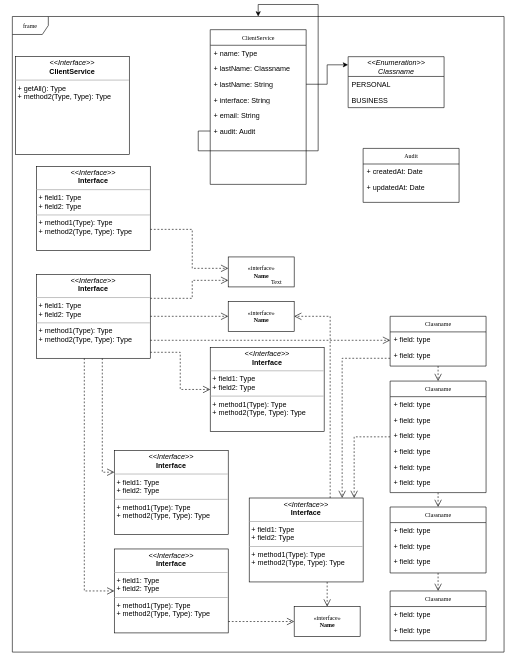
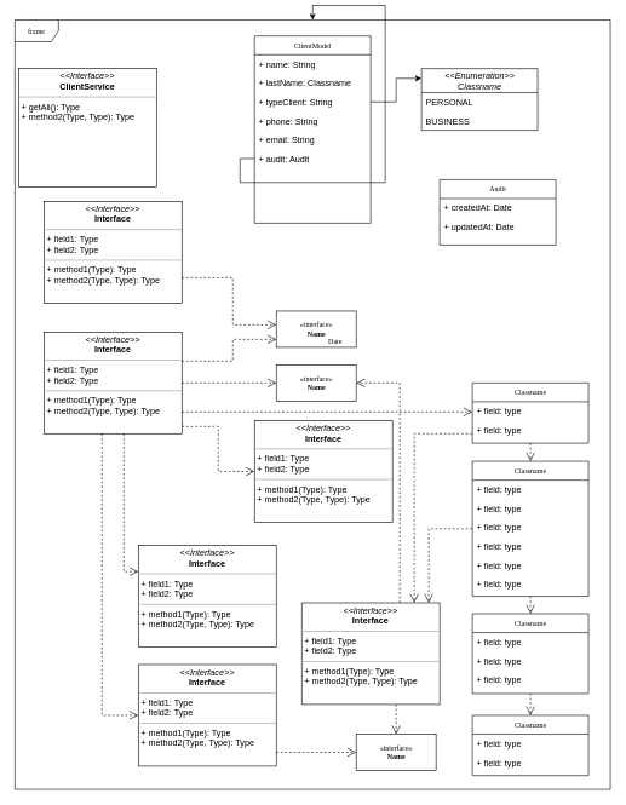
  <mxCell id="0" />
  <mxCell id="1" parent="0" />
  <mxCell id="2" value="frame" style="shape=umlFrame;whiteSpace=wrap;html=1;rounded=0;shadow=0;comic=0;labelBackgroundColor=none;strokeWidth=1;fontFamily=Verdana;fontSize=10;align=center;" parent="1" vertex="1"><mxGeometry x="20" y="20" width="820" height="1060" as="geometry" /></mxCell>
  <mxCell id="3" style="edgeStyle=orthogonalEdgeStyle;rounded=0;html=1;dashed=1;labelBackgroundColor=none;startFill=0;endArrow=open;endFill=0;endSize=10;fontFamily=Verdana;fontSize=10;" parent="1" source="5" target="38" edge="1"><mxGeometry relative="1" as="geometry"><Array as="points"><mxPoint x="590" y="721" /></Array></mxGeometry></mxCell>
  <mxCell id="4" style="edgeStyle=orthogonalEdgeStyle;rounded=0;html=1;dashed=1;labelBackgroundColor=none;startFill=0;endArrow=open;endFill=0;endSize=10;fontFamily=Verdana;fontSize=10;" parent="1" source="5" target="27" edge="1"><mxGeometry relative="1" as="geometry"><Array as="points" /></mxGeometry></mxCell>
  <mxCell id="5" value="Classname" style="swimlane;html=1;fontStyle=0;childLayout=stackLayout;horizontal=1;startSize=26;fillColor=none;horizontalStack=0;resizeParent=1;resizeLast=0;collapsible=1;marginBottom=0;swimlaneFillColor=#ffffff;rounded=0;shadow=0;comic=0;labelBackgroundColor=none;strokeWidth=1;fontFamily=Verdana;fontSize=10;align=center;" parent="1" vertex="1"><mxGeometry x="650" y="628" width="160" height="186" as="geometry" /></mxCell>
  <mxCell id="6" value="+ field: type" style="text;html=1;strokeColor=none;fillColor=none;align=left;verticalAlign=top;spacingLeft=4;spacingRight=4;whiteSpace=wrap;overflow=hidden;rotatable=0;points=[[0,0.5],[1,0.5]];portConstraint=eastwest;" parent="5" vertex="1"><mxGeometry y="26" width="160" height="26" as="geometry" /></mxCell>
  <mxCell id="7" value="+ field: type" style="text;html=1;strokeColor=none;fillColor=none;align=left;verticalAlign=top;spacingLeft=4;spacingRight=4;whiteSpace=wrap;overflow=hidden;rotatable=0;points=[[0,0.5],[1,0.5]];portConstraint=eastwest;" parent="5" vertex="1"><mxGeometry y="52" width="160" height="26" as="geometry" /></mxCell>
  <mxCell id="8" value="+ field: type" style="text;html=1;strokeColor=none;fillColor=none;align=left;verticalAlign=top;spacingLeft=4;spacingRight=4;whiteSpace=wrap;overflow=hidden;rotatable=0;points=[[0,0.5],[1,0.5]];portConstraint=eastwest;" parent="5" vertex="1"><mxGeometry y="78" width="160" height="26" as="geometry" /></mxCell>
  <mxCell id="9" value="+ field: type" style="text;html=1;strokeColor=none;fillColor=none;align=left;verticalAlign=top;spacingLeft=4;spacingRight=4;whiteSpace=wrap;overflow=hidden;rotatable=0;points=[[0,0.5],[1,0.5]];portConstraint=eastwest;" parent="5" vertex="1"><mxGeometry y="104" width="160" height="26" as="geometry" /></mxCell>
  <mxCell id="10" value="+ field: type" style="text;html=1;strokeColor=none;fillColor=none;align=left;verticalAlign=top;spacingLeft=4;spacingRight=4;whiteSpace=wrap;overflow=hidden;rotatable=0;points=[[0,0.5],[1,0.5]];portConstraint=eastwest;" parent="5" vertex="1"><mxGeometry y="130" width="160" height="26" as="geometry" /></mxCell>
  <mxCell id="11" value="+ field: type" style="text;html=1;strokeColor=none;fillColor=none;align=left;verticalAlign=top;spacingLeft=4;spacingRight=4;whiteSpace=wrap;overflow=hidden;rotatable=0;points=[[0,0.5],[1,0.5]];portConstraint=eastwest;" parent="5" vertex="1"><mxGeometry y="156" width="160" height="26" as="geometry" /></mxCell>
- <mxCell id="12" value="ClientService" style="swimlane;html=1;fontStyle=0;childLayout=stackLayout;horizontal=1;startSize=26;fillColor=none;horizontalStack=0;resizeParent=1;resizeLast=0;collapsible=1;marginBottom=0;swimlaneFillColor=#ffffff;rounded=0;shadow=0;comic=0;labelBackgroundColor=none;strokeWidth=1;fontFamily=Verdana;fontSize=10;align=center;" parent="1" vertex="1"><mxGeometry x="350" y="42" width="160" height="258" as="geometry" /></mxCell>
- <mxCell id="13" value="+ name: Type" style="text;html=1;strokeColor=none;fillColor=none;align=left;verticalAlign=top;spacingLeft=4;spacingRight=4;whiteSpace=wrap;overflow=hidden;rotatable=0;points=[[0,0.5],[1,0.5]];portConstraint=eastwest;" parent="12" vertex="1"><mxGeometry y="26" width="160" height="26" as="geometry" /></mxCell>
+ <mxCell id="12" value="ClientModel" style="swimlane;html=1;fontStyle=0;childLayout=stackLayout;horizontal=1;startSize=26;fillColor=none;horizontalStack=0;resizeParent=1;resizeLast=0;collapsible=1;marginBottom=0;swimlaneFillColor=#ffffff;rounded=0;shadow=0;comic=0;labelBackgroundColor=none;strokeWidth=1;fontFamily=Verdana;fontSize=10;align=center;" parent="1" vertex="1"><mxGeometry x="350" y="42" width="160" height="258" as="geometry" /></mxCell>
+ <mxCell id="13" value="+ name: String" style="text;html=1;strokeColor=none;fillColor=none;align=left;verticalAlign=top;spacingLeft=4;spacingRight=4;whiteSpace=wrap;overflow=hidden;rotatable=0;points=[[0,0.5],[1,0.5]];portConstraint=eastwest;" parent="12" vertex="1"><mxGeometry y="26" width="160" height="26" as="geometry" /></mxCell>
  <mxCell id="14" value="+ lastName: Classname" style="text;html=1;strokeColor=none;fillColor=none;align=left;verticalAlign=top;spacingLeft=4;spacingRight=4;whiteSpace=wrap;overflow=hidden;rotatable=0;points=[[0,0.5],[1,0.5]];portConstraint=eastwest;" parent="12" vertex="1"><mxGeometry y="52" width="160" height="26" as="geometry" /></mxCell>
- <mxCell id="15" value="+ lastName: String" style="text;html=1;strokeColor=none;fillColor=none;align=left;verticalAlign=top;spacingLeft=4;spacingRight=4;whiteSpace=wrap;overflow=hidden;rotatable=0;points=[[0,0.5],[1,0.5]];portConstraint=eastwest;" parent="12" vertex="1"><mxGeometry y="78" width="160" height="26" as="geometry" /></mxCell>
- <mxCell id="16" value="+ interface: String" style="text;html=1;strokeColor=none;fillColor=none;align=left;verticalAlign=top;spacingLeft=4;spacingRight=4;whiteSpace=wrap;overflow=hidden;rotatable=0;points=[[0,0.5],[1,0.5]];portConstraint=eastwest;" vertex="1" parent="12"><mxGeometry y="104" width="160" height="26" as="geometry" /></mxCell>
+ <mxCell id="15" value="+ typeClient: String" style="text;html=1;strokeColor=none;fillColor=none;align=left;verticalAlign=top;spacingLeft=4;spacingRight=4;whiteSpace=wrap;overflow=hidden;rotatable=0;points=[[0,0.5],[1,0.5]];portConstraint=eastwest;" parent="12" vertex="1"><mxGeometry y="78" width="160" height="26" as="geometry" /></mxCell>
+ <mxCell id="16" value="+ phone: String" style="text;html=1;strokeColor=none;fillColor=none;align=left;verticalAlign=top;spacingLeft=4;spacingRight=4;whiteSpace=wrap;overflow=hidden;rotatable=0;points=[[0,0.5],[1,0.5]];portConstraint=eastwest;" vertex="1" parent="12"><mxGeometry y="104" width="160" height="26" as="geometry" /></mxCell>
  <mxCell id="17" value="+ email: String" style="text;html=1;strokeColor=none;fillColor=none;align=left;verticalAlign=top;spacingLeft=4;spacingRight=4;whiteSpace=wrap;overflow=hidden;rotatable=0;points=[[0,0.5],[1,0.5]];portConstraint=eastwest;" vertex="1" parent="12"><mxGeometry y="130" width="160" height="26" as="geometry" /></mxCell>
  <mxCell id="18" value="+ audit: Audit" style="text;html=1;strokeColor=none;fillColor=none;align=left;verticalAlign=top;spacingLeft=4;spacingRight=4;whiteSpace=wrap;overflow=hidden;rotatable=0;points=[[0,0.5],[1,0.5]];portConstraint=eastwest;" vertex="1" parent="12"><mxGeometry y="156" width="160" height="26" as="geometry" /></mxCell>
  <mxCell id="19" style="edgeStyle=orthogonalEdgeStyle;rounded=0;orthogonalLoop=1;jettySize=auto;html=1;exitX=1;exitY=0.5;exitDx=0;exitDy=0;" edge="1" parent="12" source="17" target="17"><mxGeometry relative="1" as="geometry" /></mxCell>
  <mxCell id="20" value="&lt;i style=&quot;font-family: Helvetica; font-size: 12px;&quot;&gt;&amp;lt;&amp;lt;Enumeration&amp;gt;&amp;gt;&lt;/i&gt;&lt;br style=&quot;font-family: Helvetica; font-size: 12px;&quot;&gt;&lt;div&gt;&lt;font face=&quot;Helvetica&quot;&gt;&lt;span style=&quot;font-size: 12px;&quot;&gt;&lt;i&gt;Classname&lt;/i&gt;&lt;/span&gt;&lt;/font&gt;&lt;/div&gt;" style="swimlane;html=1;fontStyle=0;childLayout=stackLayout;horizontal=1;startSize=33;fillColor=none;horizontalStack=0;resizeParent=1;resizeLast=0;collapsible=1;marginBottom=0;swimlaneFillColor=#ffffff;rounded=0;shadow=0;comic=0;labelBackgroundColor=none;strokeWidth=1;fontFamily=Verdana;fontSize=10;align=center;" parent="1" vertex="1"><mxGeometry x="580" y="87" width="160" height="85" as="geometry" /></mxCell>
  <mxCell id="21" value="PERSONAL" style="text;html=1;strokeColor=none;fillColor=none;align=left;verticalAlign=top;spacingLeft=4;spacingRight=4;whiteSpace=wrap;overflow=hidden;rotatable=0;points=[[0,0.5],[1,0.5]];portConstraint=eastwest;" parent="20" vertex="1"><mxGeometry y="33" width="160" height="26" as="geometry" /></mxCell>
  <mxCell id="22" value="BUSINESS" style="text;html=1;strokeColor=none;fillColor=none;align=left;verticalAlign=top;spacingLeft=4;spacingRight=4;whiteSpace=wrap;overflow=hidden;rotatable=0;points=[[0,0.5],[1,0.5]];portConstraint=eastwest;" parent="20" vertex="1"><mxGeometry y="59" width="160" height="26" as="geometry" /></mxCell>
  <mxCell id="23" value="Classname" style="swimlane;html=1;fontStyle=0;childLayout=stackLayout;horizontal=1;startSize=26;fillColor=none;horizontalStack=0;resizeParent=1;resizeLast=0;collapsible=1;marginBottom=0;swimlaneFillColor=#ffffff;rounded=0;shadow=0;comic=0;labelBackgroundColor=none;strokeWidth=1;fontFamily=Verdana;fontSize=10;align=center;" parent="1" vertex="1"><mxGeometry x="650" y="978" width="160" height="83" as="geometry" /></mxCell>
  <mxCell id="24" value="+ field: type" style="text;html=1;strokeColor=none;fillColor=none;align=left;verticalAlign=top;spacingLeft=4;spacingRight=4;whiteSpace=wrap;overflow=hidden;rotatable=0;points=[[0,0.5],[1,0.5]];portConstraint=eastwest;" parent="23" vertex="1"><mxGeometry y="26" width="160" height="26" as="geometry" /></mxCell>
  <mxCell id="25" value="+ field: type" style="text;html=1;strokeColor=none;fillColor=none;align=left;verticalAlign=top;spacingLeft=4;spacingRight=4;whiteSpace=wrap;overflow=hidden;rotatable=0;points=[[0,0.5],[1,0.5]];portConstraint=eastwest;" parent="23" vertex="1"><mxGeometry y="52" width="160" height="26" as="geometry" /></mxCell>
  <mxCell id="26" style="edgeStyle=orthogonalEdgeStyle;rounded=0;html=1;dashed=1;labelBackgroundColor=none;startFill=0;endArrow=open;endFill=0;endSize=10;fontFamily=Verdana;fontSize=10;" parent="1" source="27" target="23" edge="1"><mxGeometry relative="1" as="geometry" /></mxCell>
  <mxCell id="27" value="Classname" style="swimlane;html=1;fontStyle=0;childLayout=stackLayout;horizontal=1;startSize=26;fillColor=none;horizontalStack=0;resizeParent=1;resizeLast=0;collapsible=1;marginBottom=0;swimlaneFillColor=#ffffff;rounded=0;shadow=0;comic=0;labelBackgroundColor=none;strokeWidth=1;fontFamily=Verdana;fontSize=10;align=center;" parent="1" vertex="1"><mxGeometry x="650" y="838" width="160" height="110" as="geometry" /></mxCell>
  <mxCell id="28" value="+ field: type" style="text;html=1;strokeColor=none;fillColor=none;align=left;verticalAlign=top;spacingLeft=4;spacingRight=4;whiteSpace=wrap;overflow=hidden;rotatable=0;points=[[0,0.5],[1,0.5]];portConstraint=eastwest;" parent="27" vertex="1"><mxGeometry y="26" width="160" height="26" as="geometry" /></mxCell>
  <mxCell id="29" value="+ field: type" style="text;html=1;strokeColor=none;fillColor=none;align=left;verticalAlign=top;spacingLeft=4;spacingRight=4;whiteSpace=wrap;overflow=hidden;rotatable=0;points=[[0,0.5],[1,0.5]];portConstraint=eastwest;" parent="27" vertex="1"><mxGeometry y="52" width="160" height="26" as="geometry" /></mxCell>
  <mxCell id="30" value="+ field: type" style="text;html=1;strokeColor=none;fillColor=none;align=left;verticalAlign=top;spacingLeft=4;spacingRight=4;whiteSpace=wrap;overflow=hidden;rotatable=0;points=[[0,0.5],[1,0.5]];portConstraint=eastwest;" parent="27" vertex="1"><mxGeometry y="78" width="160" height="26" as="geometry" /></mxCell>
  <mxCell id="31" style="edgeStyle=orthogonalEdgeStyle;rounded=0;html=1;dashed=1;labelBackgroundColor=none;startFill=0;endArrow=open;endFill=0;endSize=10;fontFamily=Verdana;fontSize=10;" parent="1" source="32" target="5" edge="1"><mxGeometry relative="1" as="geometry"><Array as="points" /></mxGeometry></mxCell>
  <mxCell id="32" value="Classname" style="swimlane;html=1;fontStyle=0;childLayout=stackLayout;horizontal=1;startSize=26;fillColor=none;horizontalStack=0;resizeParent=1;resizeLast=0;collapsible=1;marginBottom=0;swimlaneFillColor=#ffffff;rounded=0;shadow=0;comic=0;labelBackgroundColor=none;strokeWidth=1;fontFamily=Verdana;fontSize=10;align=center;" parent="1" vertex="1"><mxGeometry x="650" y="520" width="160" height="83" as="geometry" /></mxCell>
  <mxCell id="33" value="+ field: type" style="text;html=1;strokeColor=none;fillColor=none;align=left;verticalAlign=top;spacingLeft=4;spacingRight=4;whiteSpace=wrap;overflow=hidden;rotatable=0;points=[[0,0.5],[1,0.5]];portConstraint=eastwest;" parent="32" vertex="1"><mxGeometry y="26" width="160" height="26" as="geometry" /></mxCell>
  <mxCell id="34" value="+ field: type" style="text;html=1;strokeColor=none;fillColor=none;align=left;verticalAlign=top;spacingLeft=4;spacingRight=4;whiteSpace=wrap;overflow=hidden;rotatable=0;points=[[0,0.5],[1,0.5]];portConstraint=eastwest;" parent="32" vertex="1"><mxGeometry y="52" width="160" height="26" as="geometry" /></mxCell>
  <mxCell id="35" value="&amp;laquo;interface&amp;raquo;&lt;br&gt;&lt;b&gt;Name&lt;/b&gt;" style="html=1;rounded=0;shadow=0;comic=0;labelBackgroundColor=none;strokeWidth=1;fontFamily=Verdana;fontSize=10;align=center;" parent="1" vertex="1"><mxGeometry x="490" y="1004" width="110" height="50" as="geometry" /></mxCell>
  <mxCell id="36" style="edgeStyle=orthogonalEdgeStyle;rounded=0;html=1;dashed=1;labelBackgroundColor=none;startFill=0;endArrow=open;endFill=0;endSize=10;fontFamily=Verdana;fontSize=10;" parent="1" source="38" target="35" edge="1"><mxGeometry relative="1" as="geometry"><Array as="points"><mxPoint x="545" y="970" /><mxPoint x="545" y="970" /></Array></mxGeometry></mxCell>
  <mxCell id="37" style="edgeStyle=orthogonalEdgeStyle;rounded=0;html=1;dashed=1;labelBackgroundColor=none;startFill=0;endArrow=open;endFill=0;endSize=10;fontFamily=Verdana;fontSize=10;" parent="1" source="38" target="43" edge="1"><mxGeometry relative="1" as="geometry"><Array as="points"><mxPoint x="550" y="520" /></Array></mxGeometry></mxCell>
  <mxCell id="38" value="&lt;p style=&quot;margin:0px;margin-top:4px;text-align:center;&quot;&gt;&lt;i&gt;&amp;lt;&amp;lt;Interface&amp;gt;&amp;gt;&lt;/i&gt;&lt;br/&gt;&lt;b&gt;Interface&lt;/b&gt;&lt;/p&gt;&lt;hr size=&quot;1&quot;/&gt;&lt;p style=&quot;margin:0px;margin-left:4px;&quot;&gt;+ field1: Type&lt;br/&gt;+ field2: Type&lt;/p&gt;&lt;hr size=&quot;1&quot;/&gt;&lt;p style=&quot;margin:0px;margin-left:4px;&quot;&gt;+ method1(Type): Type&lt;br/&gt;+ method2(Type, Type): Type&lt;/p&gt;" style="verticalAlign=top;align=left;overflow=fill;fontSize=12;fontFamily=Helvetica;html=1;rounded=0;shadow=0;comic=0;labelBackgroundColor=none;strokeWidth=1" parent="1" vertex="1"><mxGeometry x="415" y="823" width="190" height="140" as="geometry" /></mxCell>
  <mxCell id="39" value="&lt;p style=&quot;margin:0px;margin-top:4px;text-align:center;&quot;&gt;&lt;i&gt;&amp;lt;&amp;lt;Interface&amp;gt;&amp;gt;&lt;/i&gt;&lt;br/&gt;&lt;b&gt;Interface&lt;/b&gt;&lt;/p&gt;&lt;hr size=&quot;1&quot;/&gt;&lt;p style=&quot;margin:0px;margin-left:4px;&quot;&gt;+ field1: Type&lt;br/&gt;+ field2: Type&lt;/p&gt;&lt;hr size=&quot;1&quot;/&gt;&lt;p style=&quot;margin:0px;margin-left:4px;&quot;&gt;+ method1(Type): Type&lt;br/&gt;+ method2(Type, Type): Type&lt;/p&gt;" style="verticalAlign=top;align=left;overflow=fill;fontSize=12;fontFamily=Helvetica;html=1;rounded=0;shadow=0;comic=0;labelBackgroundColor=none;strokeWidth=1" parent="1" vertex="1"><mxGeometry x="350" y="572" width="190" height="140" as="geometry" /></mxCell>
  <mxCell id="40" style="edgeStyle=orthogonalEdgeStyle;rounded=0;html=1;dashed=1;labelBackgroundColor=none;startFill=0;endArrow=open;endFill=0;endSize=10;fontFamily=Verdana;fontSize=10;" parent="1" source="41" target="35" edge="1"><mxGeometry relative="1" as="geometry"><Array as="points"><mxPoint x="410" y="1029" /><mxPoint x="410" y="1029" /></Array></mxGeometry></mxCell>
  <mxCell id="41" value="&lt;p style=&quot;margin:0px;margin-top:4px;text-align:center;&quot;&gt;&lt;i&gt;&amp;lt;&amp;lt;Interface&amp;gt;&amp;gt;&lt;/i&gt;&lt;br/&gt;&lt;b&gt;Interface&lt;/b&gt;&lt;/p&gt;&lt;hr size=&quot;1&quot;/&gt;&lt;p style=&quot;margin:0px;margin-left:4px;&quot;&gt;+ field1: Type&lt;br/&gt;+ field2: Type&lt;/p&gt;&lt;hr size=&quot;1&quot;/&gt;&lt;p style=&quot;margin:0px;margin-left:4px;&quot;&gt;+ method1(Type): Type&lt;br/&gt;+ method2(Type, Type): Type&lt;/p&gt;" style="verticalAlign=top;align=left;overflow=fill;fontSize=12;fontFamily=Helvetica;html=1;rounded=0;shadow=0;comic=0;labelBackgroundColor=none;strokeWidth=1" parent="1" vertex="1"><mxGeometry x="190" y="908" width="190" height="140" as="geometry" /></mxCell>
  <mxCell id="42" value="&lt;p style=&quot;margin:0px;margin-top:4px;text-align:center;&quot;&gt;&lt;i&gt;&amp;lt;&amp;lt;Interface&amp;gt;&amp;gt;&lt;/i&gt;&lt;br/&gt;&lt;b&gt;Interface&lt;/b&gt;&lt;/p&gt;&lt;hr size=&quot;1&quot;/&gt;&lt;p style=&quot;margin:0px;margin-left:4px;&quot;&gt;+ field1: Type&lt;br/&gt;+ field2: Type&lt;/p&gt;&lt;hr size=&quot;1&quot;/&gt;&lt;p style=&quot;margin:0px;margin-left:4px;&quot;&gt;+ method1(Type): Type&lt;br/&gt;+ method2(Type, Type): Type&lt;/p&gt;" style="verticalAlign=top;align=left;overflow=fill;fontSize=12;fontFamily=Helvetica;html=1;rounded=0;shadow=0;comic=0;labelBackgroundColor=none;strokeWidth=1" parent="1" vertex="1"><mxGeometry x="190" y="744" width="190" height="140" as="geometry" /></mxCell>
  <mxCell id="43" value="&amp;laquo;interface&amp;raquo;&lt;br&gt;&lt;b&gt;Name&lt;/b&gt;" style="html=1;rounded=0;shadow=0;comic=0;labelBackgroundColor=none;strokeWidth=1;fontFamily=Verdana;fontSize=10;align=center;" parent="1" vertex="1"><mxGeometry x="380" y="495" width="110" height="50" as="geometry" /></mxCell>
  <mxCell id="44" value="&amp;laquo;interface&amp;raquo;&lt;br&gt;&lt;b&gt;Name&lt;/b&gt;" style="html=1;rounded=0;shadow=0;comic=0;labelBackgroundColor=none;strokeWidth=1;fontFamily=Verdana;fontSize=10;align=center;" parent="1" vertex="1"><mxGeometry x="380" y="421" width="110" height="50" as="geometry" /></mxCell>
- <mxCell id="45" value="Text" style="text;html=1;resizable=0;points=[];autosize=1;align=left;verticalAlign=top;spacingTop=-4;fontSize=10;fontFamily=Verdana;fontColor=#000000;" parent="1" vertex="1"><mxGeometry x="450" y="454" width="40" height="10" as="geometry" /></mxCell>
+ <mxCell id="45" value="Date" style="text;html=1;resizable=0;points=[];autosize=1;align=left;verticalAlign=top;spacingTop=-4;fontSize=10;fontFamily=Verdana;fontColor=#000000;" parent="1" vertex="1"><mxGeometry x="450" y="454" width="40" height="10" as="geometry" /></mxCell>
  <mxCell id="46" value="&lt;p style=&quot;margin:0px;margin-top:4px;text-align:center;&quot;&gt;&lt;i&gt;&amp;lt;&amp;lt;Interface&amp;gt;&amp;gt;&lt;/i&gt;&lt;br&gt;&lt;b&gt;ClientService&lt;/b&gt;&lt;/p&gt;&lt;hr size=&quot;1&quot;&gt;&lt;p style=&quot;margin:0px;margin-left:4px;&quot;&gt;+ getAll(): Type&lt;br&gt;+ method2(Type, Type): Type&lt;/p&gt;" style="verticalAlign=top;align=left;overflow=fill;fontSize=12;fontFamily=Helvetica;html=1;rounded=0;shadow=0;comic=0;labelBackgroundColor=none;strokeWidth=1" parent="1" vertex="1"><mxGeometry x="25" y="87" width="190" height="163" as="geometry" /></mxCell>
  <mxCell id="47" style="edgeStyle=orthogonalEdgeStyle;rounded=0;html=1;exitX=1;exitY=0.75;dashed=1;labelBackgroundColor=none;startFill=0;endArrow=open;endFill=0;endSize=10;fontFamily=Verdana;fontSize=10;" parent="1" source="48" target="44" edge="1"><mxGeometry relative="1" as="geometry"><Array as="points"><mxPoint x="320" y="375" /><mxPoint x="320" y="440" /></Array></mxGeometry></mxCell>
  <mxCell id="48" value="&lt;p style=&quot;margin:0px;margin-top:4px;text-align:center;&quot;&gt;&lt;i&gt;&amp;lt;&amp;lt;Interface&amp;gt;&amp;gt;&lt;/i&gt;&lt;br/&gt;&lt;b&gt;Interface&lt;/b&gt;&lt;/p&gt;&lt;hr size=&quot;1&quot;/&gt;&lt;p style=&quot;margin:0px;margin-left:4px;&quot;&gt;+ field1: Type&lt;br/&gt;+ field2: Type&lt;/p&gt;&lt;hr size=&quot;1&quot;/&gt;&lt;p style=&quot;margin:0px;margin-left:4px;&quot;&gt;+ method1(Type): Type&lt;br/&gt;+ method2(Type, Type): Type&lt;/p&gt;" style="verticalAlign=top;align=left;overflow=fill;fontSize=12;fontFamily=Helvetica;html=1;rounded=0;shadow=0;comic=0;labelBackgroundColor=none;strokeWidth=1" parent="1" vertex="1"><mxGeometry x="60" y="270" width="190" height="140" as="geometry" /></mxCell>
  <mxCell id="49" style="edgeStyle=orthogonalEdgeStyle;rounded=0;html=1;dashed=1;labelBackgroundColor=none;startFill=0;endArrow=open;endFill=0;endSize=10;fontFamily=Verdana;fontSize=10;" parent="1" source="55" target="44" edge="1"><mxGeometry relative="1" as="geometry"><Array as="points"><mxPoint x="320" y="490" /><mxPoint x="320" y="460" /></Array></mxGeometry></mxCell>
  <mxCell id="50" style="edgeStyle=orthogonalEdgeStyle;rounded=0;html=1;dashed=1;labelBackgroundColor=none;startFill=0;endArrow=open;endFill=0;endSize=10;fontFamily=Verdana;fontSize=10;" parent="1" source="55" target="43" edge="1"><mxGeometry relative="1" as="geometry" /></mxCell>
  <mxCell id="51" style="edgeStyle=orthogonalEdgeStyle;rounded=0;html=1;dashed=1;labelBackgroundColor=none;startFill=0;endArrow=open;endFill=0;endSize=10;fontFamily=Verdana;fontSize=10;" parent="1" source="55" target="39" edge="1"><mxGeometry relative="1" as="geometry"><Array as="points"><mxPoint x="300" y="580" /><mxPoint x="300" y="642" /></Array></mxGeometry></mxCell>
  <mxCell id="52" style="edgeStyle=orthogonalEdgeStyle;rounded=0;html=1;dashed=1;labelBackgroundColor=none;startFill=0;endArrow=open;endFill=0;endSize=10;fontFamily=Verdana;fontSize=10;" parent="1" source="55" target="32" edge="1"><mxGeometry relative="1" as="geometry"><Array as="points"><mxPoint x="350" y="560" /><mxPoint x="350" y="560" /></Array></mxGeometry></mxCell>
  <mxCell id="53" style="edgeStyle=orthogonalEdgeStyle;rounded=0;html=1;dashed=1;labelBackgroundColor=none;startFill=0;endArrow=open;endFill=0;endSize=10;fontFamily=Verdana;fontSize=10;" parent="1" source="55" target="42" edge="1"><mxGeometry relative="1" as="geometry"><Array as="points"><mxPoint x="170" y="780" /></Array></mxGeometry></mxCell>
  <mxCell id="54" style="edgeStyle=orthogonalEdgeStyle;rounded=0;html=1;dashed=1;labelBackgroundColor=none;startFill=0;endArrow=open;endFill=0;endSize=10;fontFamily=Verdana;fontSize=10;" parent="1" source="55" target="41" edge="1"><mxGeometry relative="1" as="geometry"><Array as="points"><mxPoint x="140" y="978" /></Array></mxGeometry></mxCell>
  <mxCell id="55" value="&lt;p style=&quot;margin:0px;margin-top:4px;text-align:center;&quot;&gt;&lt;i&gt;&amp;lt;&amp;lt;Interface&amp;gt;&amp;gt;&lt;/i&gt;&lt;br/&gt;&lt;b&gt;Interface&lt;/b&gt;&lt;/p&gt;&lt;hr size=&quot;1&quot;/&gt;&lt;p style=&quot;margin:0px;margin-left:4px;&quot;&gt;+ field1: Type&lt;br/&gt;+ field2: Type&lt;/p&gt;&lt;hr size=&quot;1&quot;/&gt;&lt;p style=&quot;margin:0px;margin-left:4px;&quot;&gt;+ method1(Type): Type&lt;br/&gt;+ method2(Type, Type): Type&lt;/p&gt;" style="verticalAlign=top;align=left;overflow=fill;fontSize=12;fontFamily=Helvetica;html=1;rounded=0;shadow=0;comic=0;labelBackgroundColor=none;strokeWidth=1" parent="1" vertex="1"><mxGeometry x="60" y="450" width="190" height="140" as="geometry" /></mxCell>
  <mxCell id="56" style="edgeStyle=orthogonalEdgeStyle;rounded=0;html=1;dashed=1;labelBackgroundColor=none;startFill=0;endArrow=open;endFill=0;endSize=10;fontFamily=Verdana;fontSize=10;" parent="1" source="32" target="38" edge="1"><mxGeometry relative="1" as="geometry"><Array as="points"><mxPoint x="570" y="590" /></Array></mxGeometry></mxCell>
  <mxCell id="57" value="" style="edgeStyle=orthogonalEdgeStyle;rounded=0;orthogonalLoop=1;jettySize=auto;html=1;entryX=-0.001;entryY=0.16;entryDx=0;entryDy=0;entryPerimeter=0;" edge="1" parent="1" source="15" target="20"><mxGeometry relative="1" as="geometry" /></mxCell>
  <mxCell id="58" value="Audit" style="swimlane;html=1;fontStyle=0;childLayout=stackLayout;horizontal=1;startSize=26;fillColor=none;horizontalStack=0;resizeParent=1;resizeLast=0;collapsible=1;marginBottom=0;swimlaneFillColor=#ffffff;rounded=0;shadow=0;comic=0;labelBackgroundColor=none;strokeWidth=1;fontFamily=Verdana;fontSize=10;align=center;" vertex="1" parent="1"><mxGeometry x="605" y="240" width="160" height="90" as="geometry" /></mxCell>
  <mxCell id="59" value="+ createdAt: Date" style="text;html=1;strokeColor=none;fillColor=none;align=left;verticalAlign=top;spacingLeft=4;spacingRight=4;whiteSpace=wrap;overflow=hidden;rotatable=0;points=[[0,0.5],[1,0.5]];portConstraint=eastwest;" vertex="1" parent="58"><mxGeometry y="26" width="160" height="26" as="geometry" /></mxCell>
  <mxCell id="60" value="+ updatedAt: Date" style="text;html=1;strokeColor=none;fillColor=none;align=left;verticalAlign=top;spacingLeft=4;spacingRight=4;whiteSpace=wrap;overflow=hidden;rotatable=0;points=[[0,0.5],[1,0.5]];portConstraint=eastwest;" vertex="1" parent="58"><mxGeometry y="52" width="160" height="26" as="geometry" /></mxCell>
  <mxCell id="61" value="" style="edgeStyle=orthogonalEdgeStyle;rounded=0;orthogonalLoop=1;jettySize=auto;html=1;" edge="1" parent="1" source="18" target="2"><mxGeometry relative="1" as="geometry" /></mxCell>
